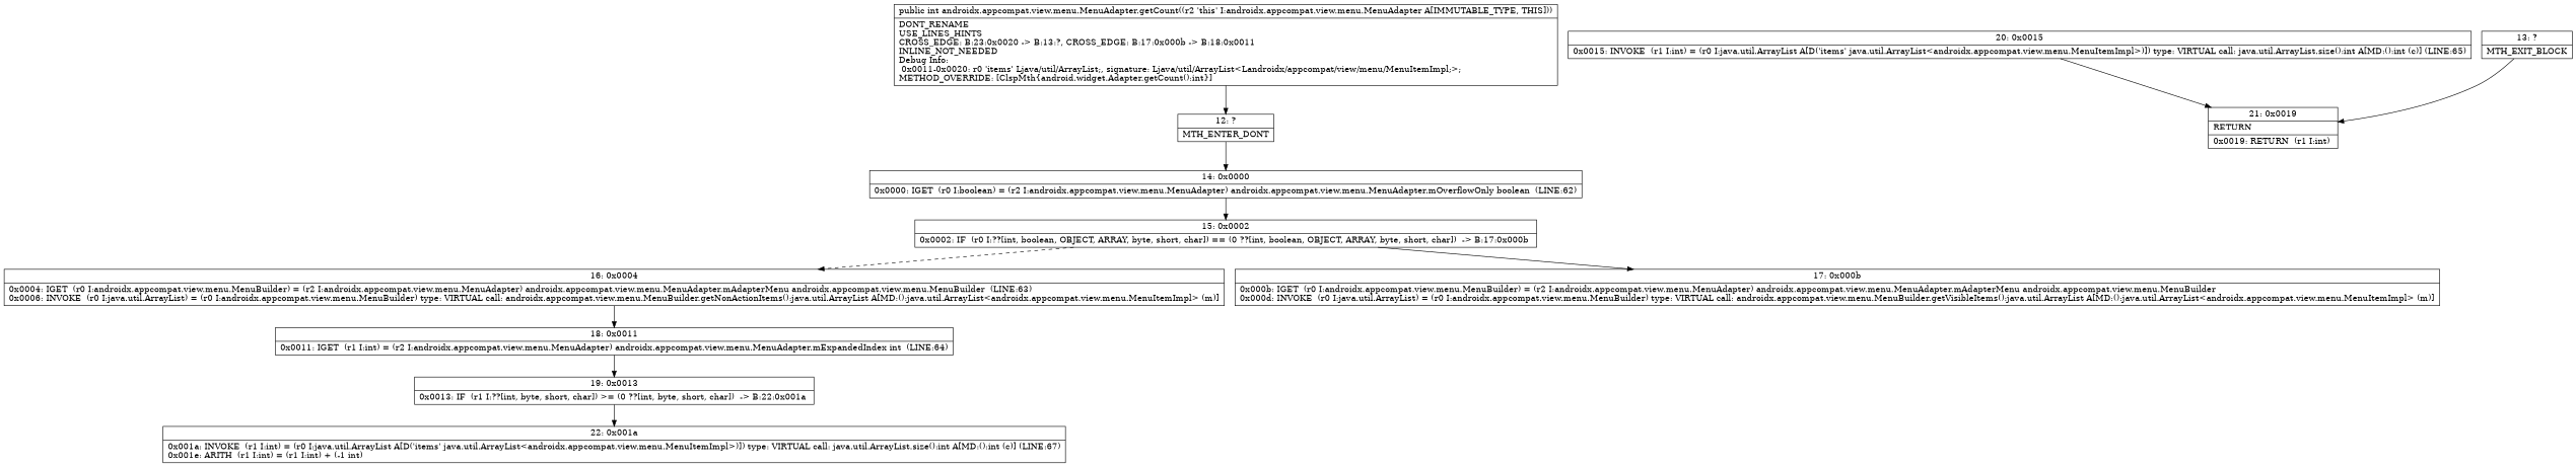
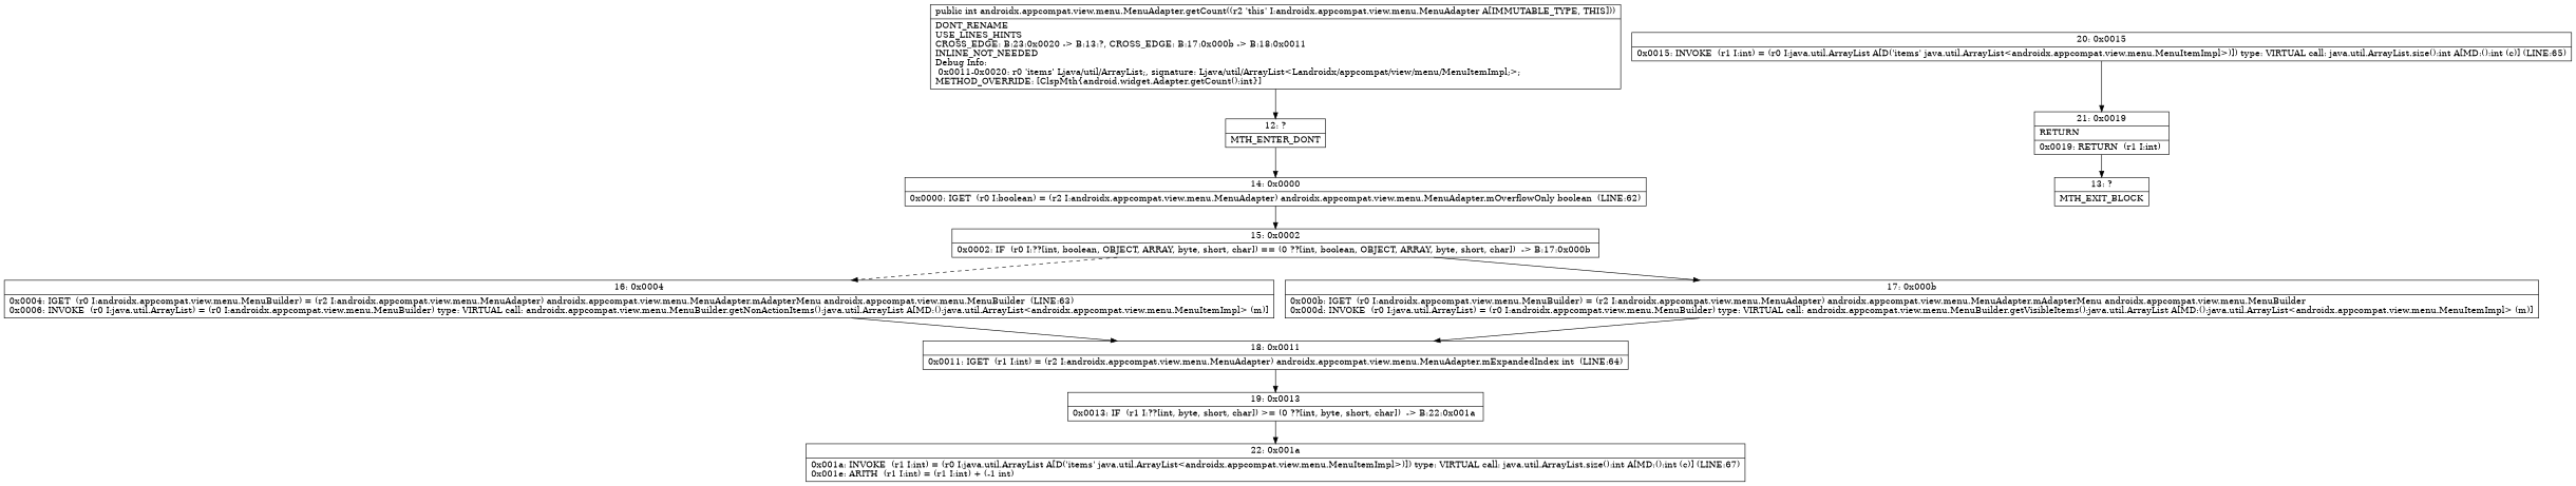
  digraph {
    node [shape=record]
    n1 [label="{12\:\ ?|MTH_ENTER_DONT\l}"]
    n2 [label="{14\:\ 0x0000|0x0000: IGET  (r0 I:boolean) = (r2 I:androidx.appcompat.view.menu.MenuAdapter) androidx.appcompat.view.menu.MenuAdapter.mOverflowOnly boolean  (LINE:62)\l}"]
    n3 [label="{15\:\ 0x0002|0x0002: IF  (r0 I:??[int, boolean, OBJECT, ARRAY, byte, short, char]) == (0 ??[int, boolean, OBJECT, ARRAY, byte, short, char])  \-\> B:17:0x000b \l}"]
    n4 [label="{16\:\ 0x0004|0x0004: IGET  (r0 I:androidx.appcompat.view.menu.MenuBuilder) = (r2 I:androidx.appcompat.view.menu.MenuAdapter) androidx.appcompat.view.menu.MenuAdapter.mAdapterMenu androidx.appcompat.view.menu.MenuBuilder  (LINE:63)\l0x0006: INVOKE  (r0 I:java.util.ArrayList) = (r0 I:androidx.appcompat.view.menu.MenuBuilder) type: VIRTUAL call: androidx.appcompat.view.menu.MenuBuilder.getNonActionItems():java.util.ArrayList A[MD:():java.util.ArrayList\<androidx.appcompat.view.menu.MenuItemImpl\> (m)]\l}"]
    n5 [label="{17\:\ 0x000b|0x000b: IGET  (r0 I:androidx.appcompat.view.menu.MenuBuilder) = (r2 I:androidx.appcompat.view.menu.MenuAdapter) androidx.appcompat.view.menu.MenuAdapter.mAdapterMenu androidx.appcompat.view.menu.MenuBuilder \l0x000d: INVOKE  (r0 I:java.util.ArrayList) = (r0 I:androidx.appcompat.view.menu.MenuBuilder) type: VIRTUAL call: androidx.appcompat.view.menu.MenuBuilder.getVisibleItems():java.util.ArrayList A[MD:():java.util.ArrayList\<androidx.appcompat.view.menu.MenuItemImpl\> (m)]\l}"]
    n6 [label="{18\:\ 0x0011|0x0011: IGET  (r1 I:int) = (r2 I:androidx.appcompat.view.menu.MenuAdapter) androidx.appcompat.view.menu.MenuAdapter.mExpandedIndex int  (LINE:64)\l}"]
    n7 [label="{19\:\ 0x0013|0x0013: IF  (r1 I:??[int, byte, short, char]) \>= (0 ??[int, byte, short, char])  \-\> B:22:0x001a \l}"]
    n8 [label="{22\:\ 0x001a|0x001a: INVOKE  (r1 I:int) = (r0 I:java.util.ArrayList A[D('items' java.util.ArrayList\<androidx.appcompat.view.menu.MenuItemImpl\>)]) type: VIRTUAL call: java.util.ArrayList.size():int A[MD:():int (c)] (LINE:67)\l0x001e: ARITH  (r1 I:int) = (r1 I:int) + (\-1 int) \l}"]
    n9 [label="{20\:\ 0x0015|0x0015: INVOKE  (r1 I:int) = (r0 I:java.util.ArrayList A[D('items' java.util.ArrayList\<androidx.appcompat.view.menu.MenuItemImpl\>)]) type: VIRTUAL call: java.util.ArrayList.size():int A[MD:():int (c)] (LINE:65)\l}"]
    n10 [label="{21\:\ 0x0019|RETURN\l|0x0019: RETURN  (r1 I:int) \l}"]
    n11 [label="{13\:\ ?|MTH_EXIT_BLOCK\l}"]
    n12 [label="{public int androidx.appcompat.view.menu.MenuAdapter.getCount((r2 'this' I:androidx.appcompat.view.menu.MenuAdapter A[IMMUTABLE_TYPE, THIS]))  | DONT_RENAME\lUSE_LINES_HINTS\lCROSS_EDGE: B:23:0x0020 \-\> B:13:?, CROSS_EDGE: B:17:0x000b \-\> B:18:0x0011\lINLINE_NOT_NEEDED\lDebug Info:\l  0x0011\-0x0020: r0 'items' Ljava\/util\/ArrayList;, signature: Ljava\/util\/ArrayList\<Landroidx\/appcompat\/view\/menu\/MenuItemImpl;\>;\lMETHOD_OVERRIDE: [ClspMth\{android.widget.Adapter.getCount():int\}]\l}"]
    n1 -> n2
    n2 -> n3
    n3 -> n4 [style=dashed]
    n3 -> n5
    n4 -> n6
+   n5 -> n6
    n6 -> n7
    n7 -> n8
    n9 -> n10
-   n11 -> n10
+   n10 -> n11
    n12 -> n1
  }
